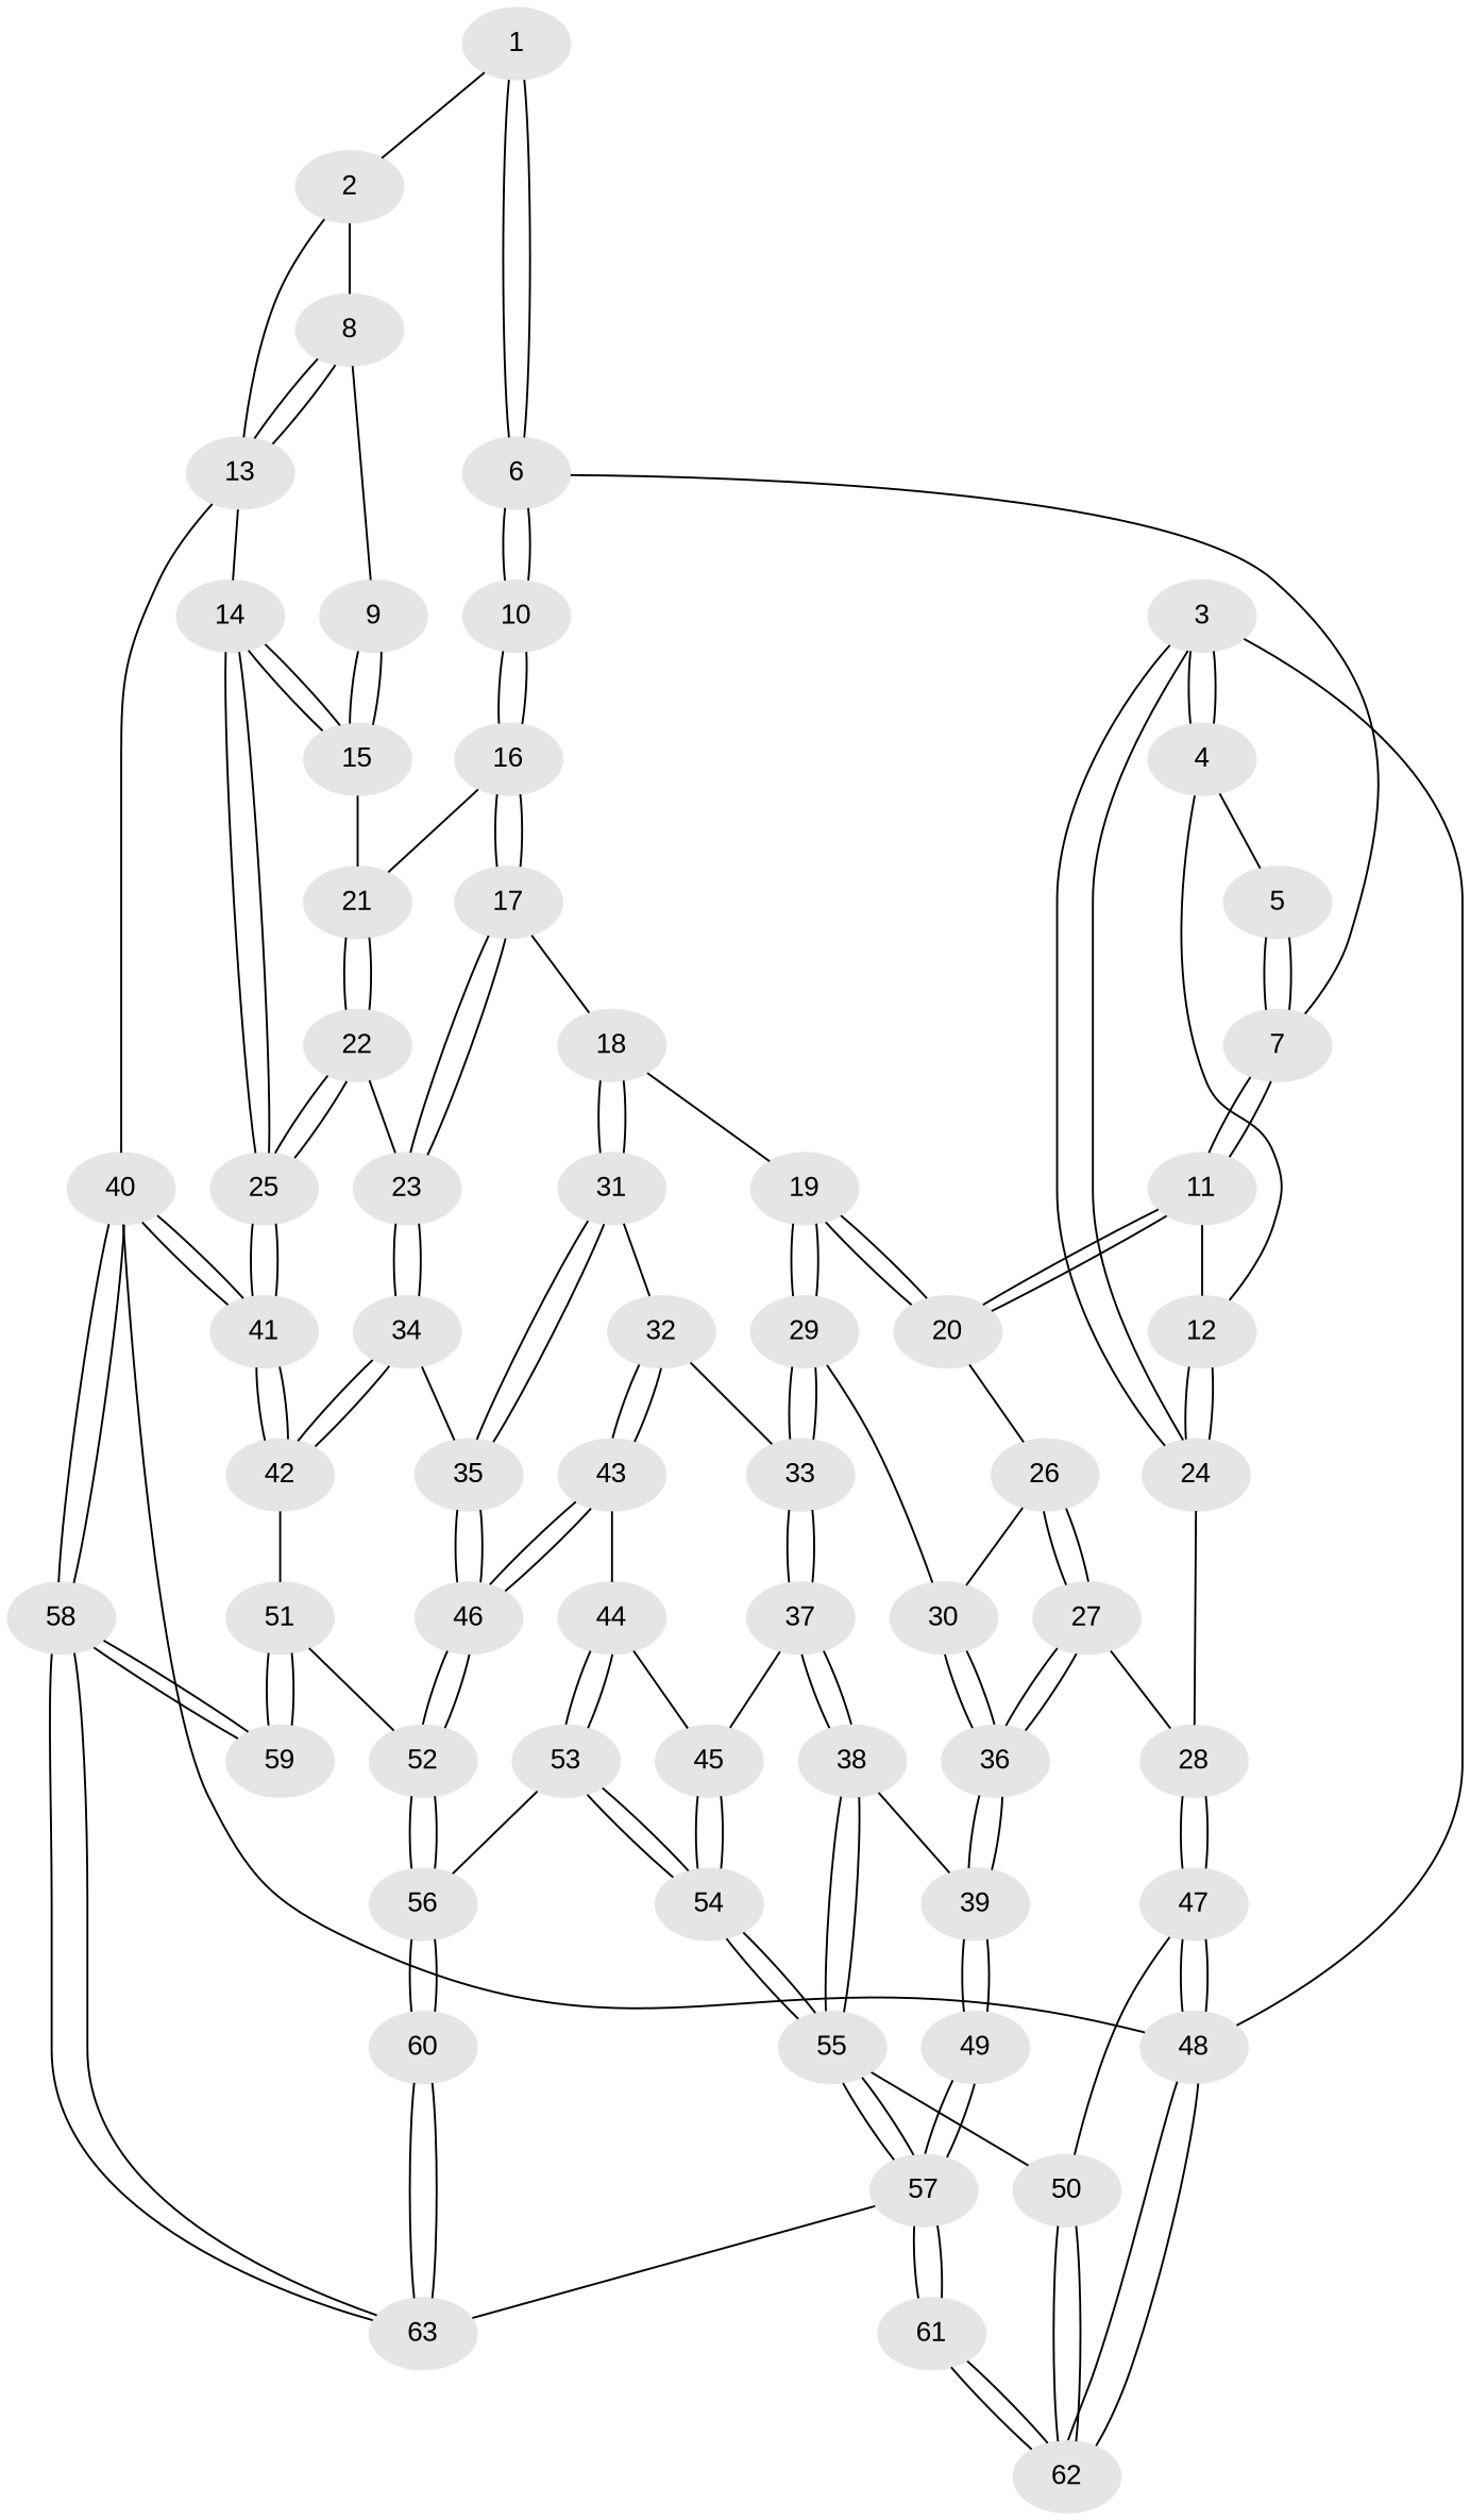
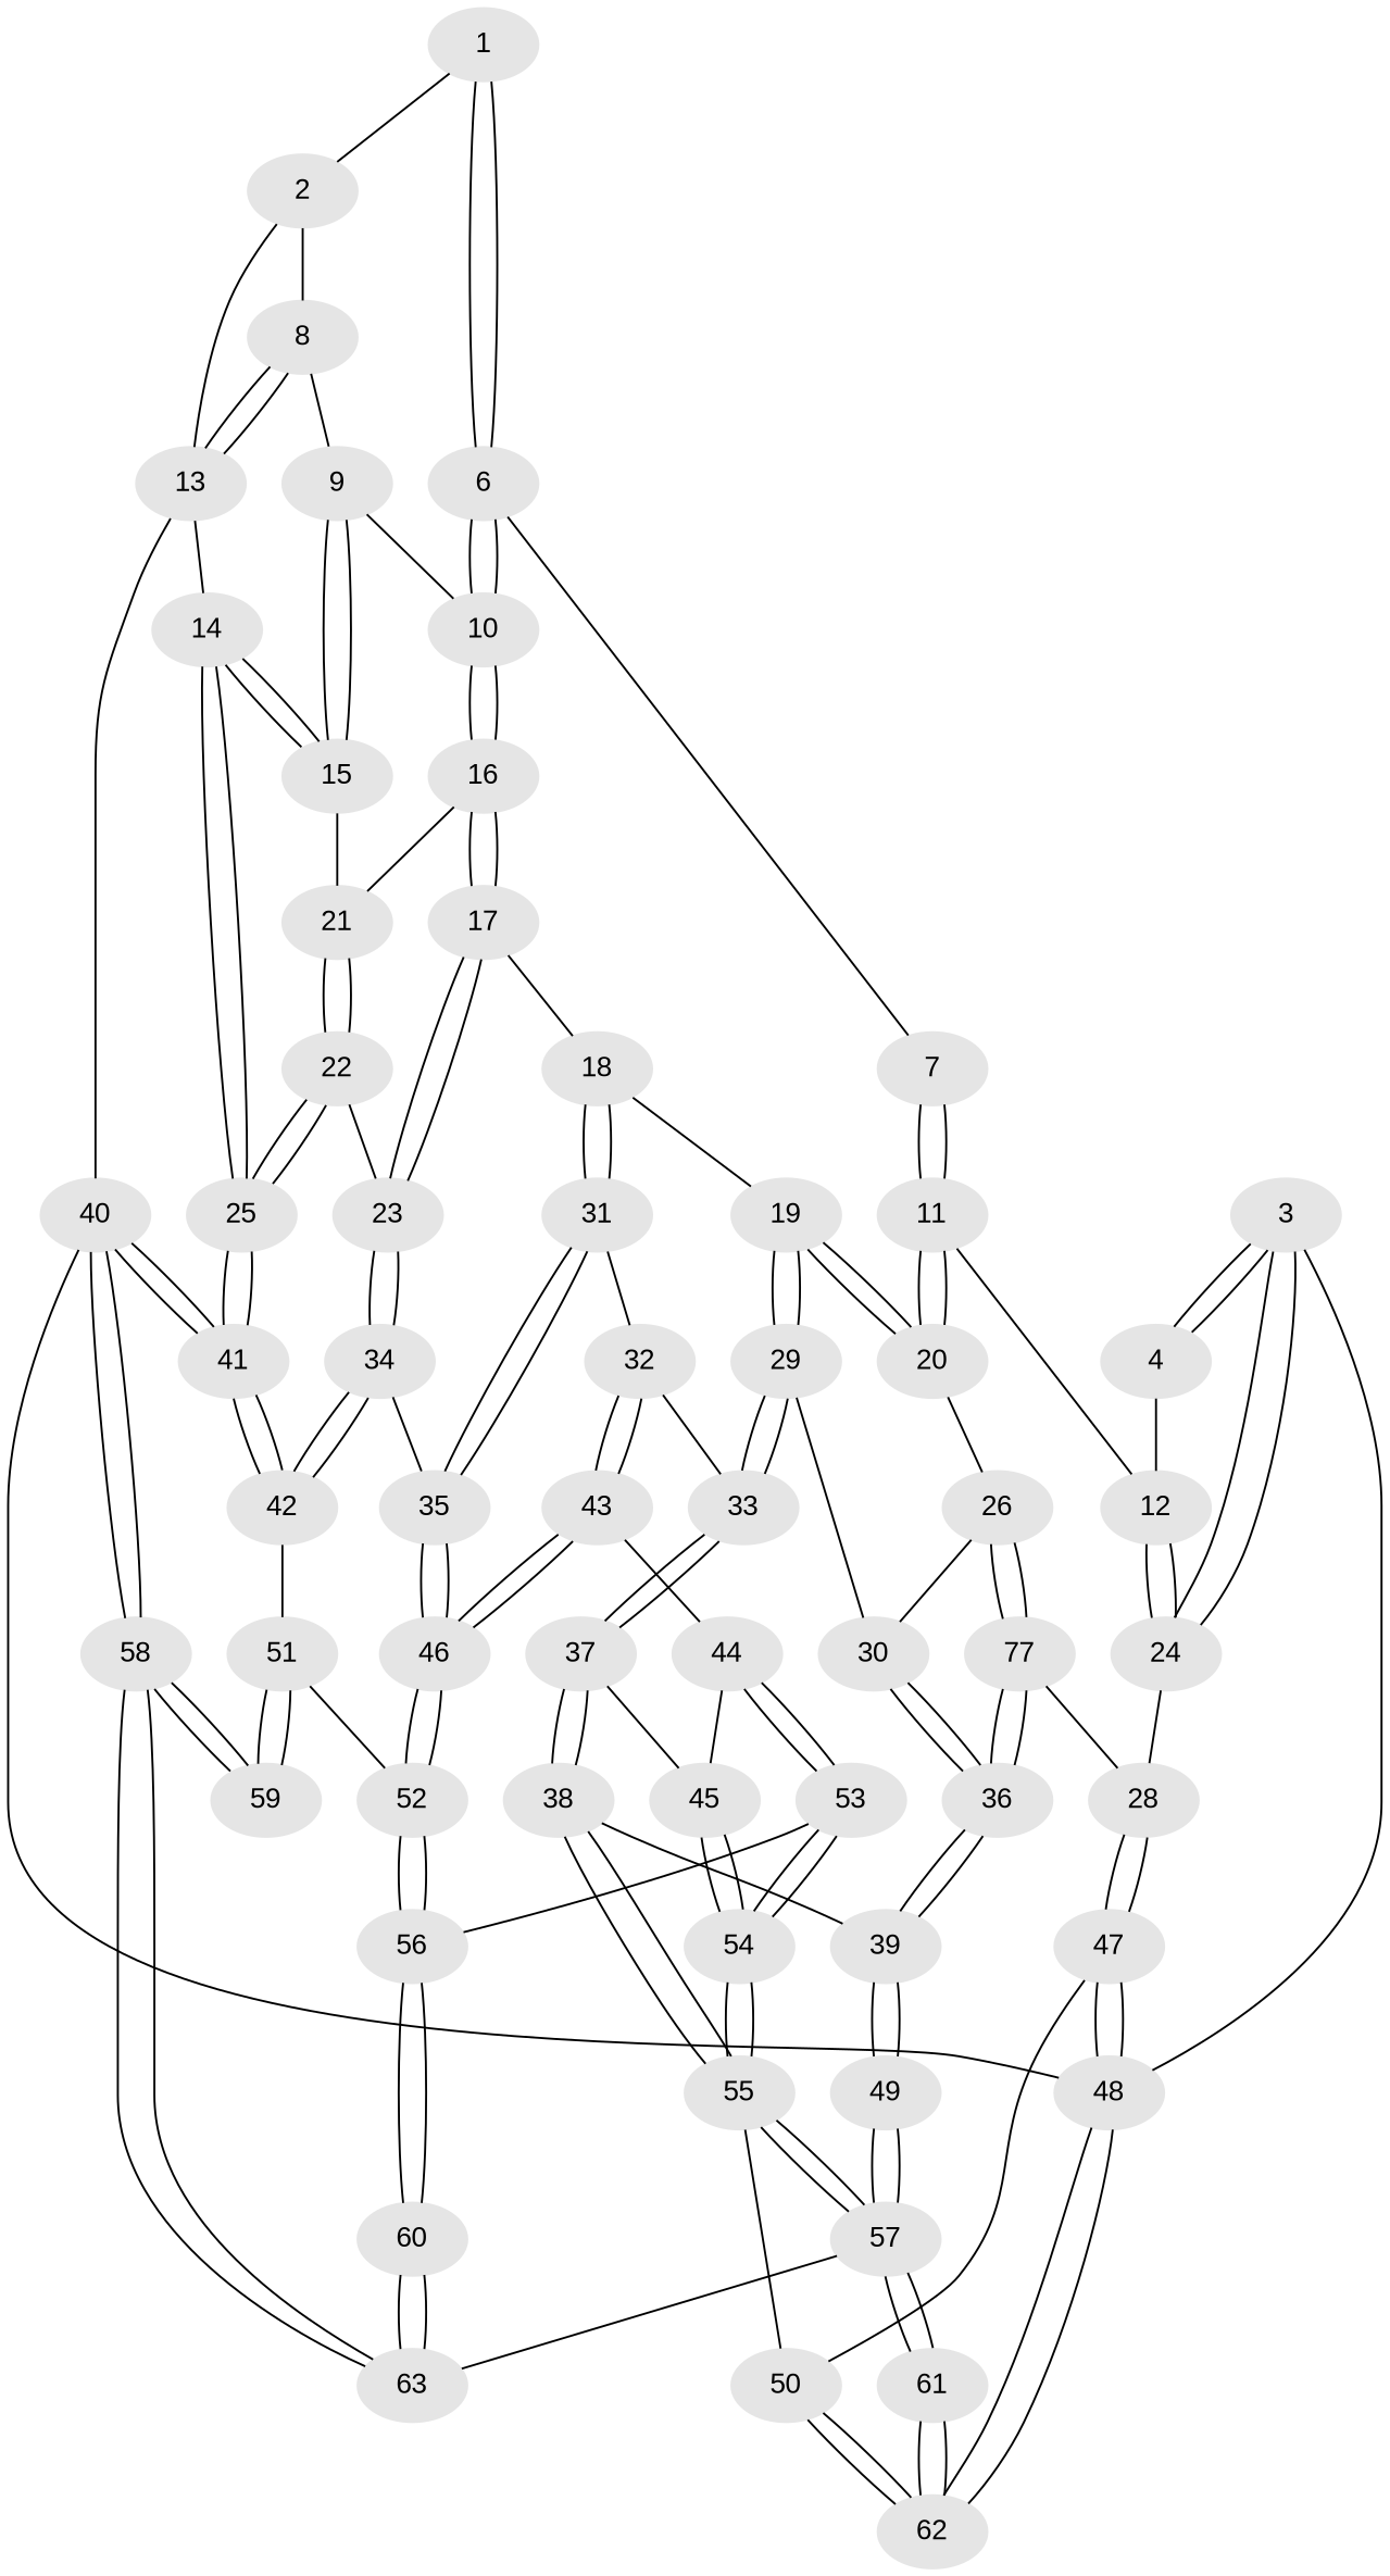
  graph {
    fontname="Liberation Sans"
    node [color=gray90 fontname="Liberation Sans" style=filled]
    edge [fontname="Liberation Sans"]
    1
    2
    6
    8
    13
    7
    10
    3
    4
    24
    48
    9
    14
    40
-   5
    12
    28
    62
    11
    16
    20
    15
    21
    17
    26
    25
    41
    58
    22
    18
    23
    19
    31
    34
    29
    32
    35
    30
    33
-   27
+   27 [label=77]
    42
    47
    36
    39
    50
    37
    43
    46
    44
    38
    45
    51
    52
    49
    55
    54
    57
    59
    63
    53
    56
    61
    60
    1 -- 2
    1 -- 6
    1 -- 6
    2 -- 8
    2 -- 13
    6 -- 7
    6 -- 10
    6 -- 10
    8 -- 13
    8 -- 13
    8 -- 9
    13 -- 14
    13 -- 40
    7 -- 11
    7 -- 11
    10 -- 16
    10 -- 16
    3 -- 4
    3 -- 4
    3 -- 24
    3 -- 24
    3 -- 48
-   4 -- 5
    4 -- 12
    24 -- 28
    48 -- 62
    48 -- 62
+   9 -- 10
    9 -- 15
    9 -- 15
    14 -- 15
    14 -- 15
    14 -- 25
    14 -- 25
    40 -- 48
    40 -- 41
    40 -- 41
    40 -- 58
    40 -- 58
-   5 -- 7
-   5 -- 7
    12 -- 24
    12 -- 24
    28 -- 47
    28 -- 47
    11 -- 12
    11 -- 20
    11 -- 20
    16 -- 21
    16 -- 17
    16 -- 17
    20 -- 26
    15 -- 21
    21 -- 22
    21 -- 22
    17 -- 18
    17 -- 23
    17 -- 23
    26 -- 30
    26 -- 27
    26 -- 27
    25 -- 41
    25 -- 41
    41 -- 42
    41 -- 42
    58 -- 59
    58 -- 59
    58 -- 63
    58 -- 63
    22 -- 25
    22 -- 25
    22 -- 23
    18 -- 19
    18 -- 31
    18 -- 31
    23 -- 34
    23 -- 34
    19 -- 20
    19 -- 20
    19 -- 29
    19 -- 29
    31 -- 32
    31 -- 35
    31 -- 35
    34 -- 35
    34 -- 42
    34 -- 42
    29 -- 30
    29 -- 33
    29 -- 33
    32 -- 33
    32 -- 43
    32 -- 43
    35 -- 46
    35 -- 46
    30 -- 36
    30 -- 36
    33 -- 37
    33 -- 37
    27 -- 28
    27 -- 36
    27 -- 36
    42 -- 51
    47 -- 48
    47 -- 48
    47 -- 50
    36 -- 39
    36 -- 39
    39 -- 49
    39 -- 49
    50 -- 62
    50 -- 62
    37 -- 38
    37 -- 38
    37 -- 45
    43 -- 46
    43 -- 46
    43 -- 44
    46 -- 52
    46 -- 52
    44 -- 45
    44 -- 53
    44 -- 53
    38 -- 39
    38 -- 55
    38 -- 55
    45 -- 54
    45 -- 54
    51 -- 52
    51 -- 59
    51 -- 59
    52 -- 56
    52 -- 56
    49 -- 57
    49 -- 57
    55 -- 50
    55 -- 57
    55 -- 57
    54 -- 55
    54 -- 55
    57 -- 63
    57 -- 61
    57 -- 61
    53 -- 54
    53 -- 54
    53 -- 56
    56 -- 60
    56 -- 60
    61 -- 62
    61 -- 62
    60 -- 63
    60 -- 63
  }
